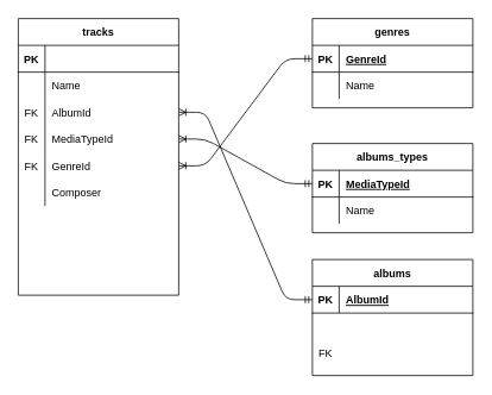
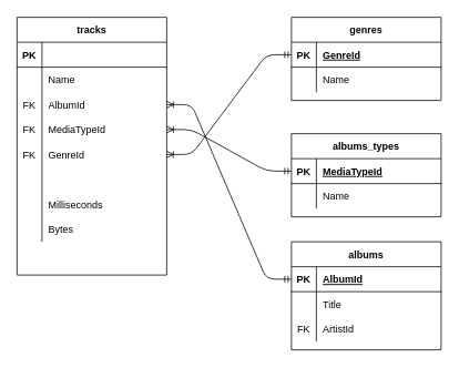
  <mxCell id="0" />
  <mxCell id="1" parent="0" />
  <mxCell id="2" value="tracks" style="shape=table;startSize=30;container=1;collapsible=1;childLayout=tableLayout;fixedRows=1;rowLines=0;fontStyle=1;align=center;resizeLast=1;" parent="1" vertex="1"><mxGeometry x="20" y="20" width="180" height="310" as="geometry" /></mxCell>
  <mxCell id="3" value="" style="shape=partialRectangle;collapsible=0;dropTarget=0;pointerEvents=0;fillColor=none;top=0;left=0;bottom=1;right=0;points=[[0,0.5],[1,0.5]];portConstraint=eastwest;" parent="2" vertex="1"><mxGeometry y="30" width="180" height="30" as="geometry" /></mxCell>
  <mxCell id="4" value="PK" style="shape=partialRectangle;connectable=0;fillColor=none;top=0;left=0;bottom=0;right=0;fontStyle=1;overflow=hidden;" parent="3" vertex="1"><mxGeometry width="30" height="30" as="geometry"><mxRectangle width="30" height="30" as="alternateBounds" /></mxGeometry></mxCell>
  <mxCell id="5" value="" style="shape=partialRectangle;collapsible=0;dropTarget=0;pointerEvents=0;fillColor=none;top=0;left=0;bottom=0;right=0;points=[[0,0.5],[1,0.5]];portConstraint=eastwest;" parent="2" vertex="1"><mxGeometry y="60" width="180" height="30" as="geometry" /></mxCell>
  <mxCell id="6" value="" style="shape=partialRectangle;connectable=0;fillColor=none;top=0;left=0;bottom=0;right=0;editable=1;overflow=hidden;" parent="5" vertex="1"><mxGeometry width="30" height="30" as="geometry"><mxRectangle width="30" height="30" as="alternateBounds" /></mxGeometry></mxCell>
  <mxCell id="7" value="Name" style="shape=partialRectangle;connectable=0;fillColor=none;top=0;left=0;bottom=0;right=0;align=left;spacingLeft=6;overflow=hidden;" parent="5" vertex="1"><mxGeometry x="30" width="150" height="30" as="geometry"><mxRectangle width="150" height="30" as="alternateBounds" /></mxGeometry></mxCell>
  <mxCell id="8" value="" style="shape=partialRectangle;collapsible=0;dropTarget=0;pointerEvents=0;fillColor=none;top=0;left=0;bottom=0;right=0;points=[[0,0.5],[1,0.5]];portConstraint=eastwest;" parent="2" vertex="1"><mxGeometry y="90" width="180" height="30" as="geometry" /></mxCell>
  <mxCell id="9" value="FK" style="shape=partialRectangle;connectable=0;fillColor=none;top=0;left=0;bottom=0;right=0;editable=1;overflow=hidden;" parent="8" vertex="1"><mxGeometry width="30" height="30" as="geometry"><mxRectangle width="30" height="30" as="alternateBounds" /></mxGeometry></mxCell>
  <mxCell id="10" value="AlbumId" style="shape=partialRectangle;connectable=0;fillColor=none;top=0;left=0;bottom=0;right=0;align=left;spacingLeft=6;overflow=hidden;" parent="8" vertex="1"><mxGeometry x="30" width="150" height="30" as="geometry"><mxRectangle width="150" height="30" as="alternateBounds" /></mxGeometry></mxCell>
  <mxCell id="11" value="" style="shape=partialRectangle;collapsible=0;dropTarget=0;pointerEvents=0;fillColor=none;top=0;left=0;bottom=0;right=0;points=[[0,0.5],[1,0.5]];portConstraint=eastwest;" parent="2" vertex="1"><mxGeometry y="120" width="180" height="30" as="geometry" /></mxCell>
  <mxCell id="12" value="FK" style="shape=partialRectangle;connectable=0;fillColor=none;top=0;left=0;bottom=0;right=0;editable=1;overflow=hidden;" parent="11" vertex="1"><mxGeometry width="30" height="30" as="geometry"><mxRectangle width="30" height="30" as="alternateBounds" /></mxGeometry></mxCell>
  <mxCell id="13" value="MediaTypeId" style="shape=partialRectangle;connectable=0;fillColor=none;top=0;left=0;bottom=0;right=0;align=left;spacingLeft=6;overflow=hidden;" parent="11" vertex="1"><mxGeometry x="30" width="150" height="30" as="geometry"><mxRectangle width="150" height="30" as="alternateBounds" /></mxGeometry></mxCell>
  <mxCell id="14" value="" style="shape=partialRectangle;collapsible=0;dropTarget=0;pointerEvents=0;fillColor=none;top=0;left=0;bottom=0;right=0;points=[[0,0.5],[1,0.5]];portConstraint=eastwest;" parent="2" vertex="1"><mxGeometry y="150" width="180" height="30" as="geometry" /></mxCell>
  <mxCell id="15" value="FK" style="shape=partialRectangle;connectable=0;fillColor=none;top=0;left=0;bottom=0;right=0;editable=1;overflow=hidden;" parent="14" vertex="1"><mxGeometry width="30" height="30" as="geometry"><mxRectangle width="30" height="30" as="alternateBounds" /></mxGeometry></mxCell>
  <mxCell id="16" value="GenreId" style="shape=partialRectangle;connectable=0;fillColor=none;top=0;left=0;bottom=0;right=0;align=left;spacingLeft=6;overflow=hidden;" parent="14" vertex="1"><mxGeometry x="30" width="150" height="30" as="geometry"><mxRectangle width="150" height="30" as="alternateBounds" /></mxGeometry></mxCell>
  <mxCell id="17" value="" style="shape=partialRectangle;collapsible=0;dropTarget=0;pointerEvents=0;fillColor=none;top=0;left=0;bottom=0;right=0;points=[[0,0.5],[1,0.5]];portConstraint=eastwest;" parent="2" vertex="1"><mxGeometry y="180" width="180" height="30" as="geometry" /></mxCell>
  <mxCell id="18" value="" style="shape=partialRectangle;connectable=0;fillColor=none;top=0;left=0;bottom=0;right=0;editable=1;overflow=hidden;" parent="17" vertex="1"><mxGeometry width="30" height="30" as="geometry"><mxRectangle width="30" height="30" as="alternateBounds" /></mxGeometry></mxCell>
- <mxCell id="19" value="Composer" style="shape=partialRectangle;connectable=0;fillColor=none;top=0;left=0;bottom=0;right=0;align=left;spacingLeft=6;overflow=hidden;" parent="17" vertex="1"><mxGeometry x="30" width="150" height="30" as="geometry"><mxRectangle width="150" height="30" as="alternateBounds" /></mxGeometry></mxCell>
  <mxCell id="20" value="" style="shape=partialRectangle;collapsible=0;dropTarget=0;pointerEvents=0;fillColor=none;top=0;left=0;bottom=0;right=0;points=[[0,0.5],[1,0.5]];portConstraint=eastwest;" parent="2" vertex="1"><mxGeometry y="210" width="180" height="30" as="geometry" /></mxCell>
  <mxCell id="21" value="" style="shape=partialRectangle;connectable=0;fillColor=none;top=0;left=0;bottom=0;right=0;editable=1;overflow=hidden;" parent="20" vertex="1"><mxGeometry width="30" height="30" as="geometry"><mxRectangle width="30" height="30" as="alternateBounds" /></mxGeometry></mxCell>
+ <mxCell id="22" value="Milliseconds" style="shape=partialRectangle;connectable=0;fillColor=none;top=0;left=0;bottom=0;right=0;align=left;spacingLeft=6;overflow=hidden;" parent="20" vertex="1"><mxGeometry x="30" width="150" height="30" as="geometry"><mxRectangle width="150" height="30" as="alternateBounds" /></mxGeometry></mxCell>
  <mxCell id="23" value="" style="shape=partialRectangle;collapsible=0;dropTarget=0;pointerEvents=0;fillColor=none;top=0;left=0;bottom=0;right=0;points=[[0,0.5],[1,0.5]];portConstraint=eastwest;" parent="2" vertex="1"><mxGeometry y="240" width="180" height="30" as="geometry" /></mxCell>
  <mxCell id="24" value="" style="shape=partialRectangle;connectable=0;fillColor=none;top=0;left=0;bottom=0;right=0;editable=1;overflow=hidden;" parent="23" vertex="1"><mxGeometry width="30" height="30" as="geometry"><mxRectangle width="30" height="30" as="alternateBounds" /></mxGeometry></mxCell>
+ <mxCell id="25" value="Bytes" style="shape=partialRectangle;connectable=0;fillColor=none;top=0;left=0;bottom=0;right=0;align=left;spacingLeft=6;overflow=hidden;" parent="23" vertex="1"><mxGeometry x="30" width="150" height="30" as="geometry"><mxRectangle width="150" height="30" as="alternateBounds" /></mxGeometry></mxCell>
  <mxCell id="26" value="" style="shape=partialRectangle;collapsible=0;dropTarget=0;pointerEvents=0;fillColor=none;top=0;left=0;bottom=0;right=0;points=[[0,0.5],[1,0.5]];portConstraint=eastwest;" parent="2" vertex="1"><mxGeometry y="270" width="180" height="30" as="geometry" /></mxCell>
  <mxCell id="27" value="" style="shape=partialRectangle;connectable=0;fillColor=none;top=0;left=0;bottom=0;right=0;editable=1;overflow=hidden;" parent="26" vertex="1"><mxGeometry width="30" height="30" as="geometry"><mxRectangle width="30" height="30" as="alternateBounds" /></mxGeometry></mxCell>
  <mxCell id="28" value="genres" style="shape=table;startSize=30;container=1;collapsible=1;childLayout=tableLayout;fixedRows=1;rowLines=0;fontStyle=1;align=center;resizeLast=1;" parent="1" vertex="1"><mxGeometry x="350" y="20" width="180" height="100" as="geometry" /></mxCell>
  <mxCell id="29" value="" style="shape=partialRectangle;collapsible=0;dropTarget=0;pointerEvents=0;fillColor=none;top=0;left=0;bottom=1;right=0;points=[[0,0.5],[1,0.5]];portConstraint=eastwest;" parent="28" vertex="1"><mxGeometry y="30" width="180" height="30" as="geometry" /></mxCell>
  <mxCell id="30" value="PK" style="shape=partialRectangle;connectable=0;fillColor=none;top=0;left=0;bottom=0;right=0;fontStyle=1;overflow=hidden;" parent="29" vertex="1"><mxGeometry width="30" height="30" as="geometry"><mxRectangle width="30" height="30" as="alternateBounds" /></mxGeometry></mxCell>
  <mxCell id="31" value="GenreId" style="shape=partialRectangle;connectable=0;fillColor=none;top=0;left=0;bottom=0;right=0;align=left;spacingLeft=6;fontStyle=5;overflow=hidden;" parent="29" vertex="1"><mxGeometry x="30" width="150" height="30" as="geometry"><mxRectangle width="150" height="30" as="alternateBounds" /></mxGeometry></mxCell>
  <mxCell id="32" value="" style="shape=partialRectangle;collapsible=0;dropTarget=0;pointerEvents=0;fillColor=none;top=0;left=0;bottom=0;right=0;points=[[0,0.5],[1,0.5]];portConstraint=eastwest;" parent="28" vertex="1"><mxGeometry y="60" width="180" height="30" as="geometry" /></mxCell>
  <mxCell id="33" value="" style="shape=partialRectangle;connectable=0;fillColor=none;top=0;left=0;bottom=0;right=0;editable=1;overflow=hidden;" parent="32" vertex="1"><mxGeometry width="30" height="30" as="geometry"><mxRectangle width="30" height="30" as="alternateBounds" /></mxGeometry></mxCell>
  <mxCell id="34" value="Name" style="shape=partialRectangle;connectable=0;fillColor=none;top=0;left=0;bottom=0;right=0;align=left;spacingLeft=6;overflow=hidden;" parent="32" vertex="1"><mxGeometry x="30" width="150" height="30" as="geometry"><mxRectangle width="150" height="30" as="alternateBounds" /></mxGeometry></mxCell>
  <mxCell id="35" value="albums_types" style="shape=table;startSize=30;container=1;collapsible=1;childLayout=tableLayout;fixedRows=1;rowLines=0;fontStyle=1;align=center;resizeLast=1;" parent="1" vertex="1"><mxGeometry x="350" y="160" width="180" height="100" as="geometry" /></mxCell>
  <mxCell id="36" value="" style="shape=partialRectangle;collapsible=0;dropTarget=0;pointerEvents=0;fillColor=none;top=0;left=0;bottom=1;right=0;points=[[0,0.5],[1,0.5]];portConstraint=eastwest;" parent="35" vertex="1"><mxGeometry y="30" width="180" height="30" as="geometry" /></mxCell>
  <mxCell id="37" value="PK" style="shape=partialRectangle;connectable=0;fillColor=none;top=0;left=0;bottom=0;right=0;fontStyle=1;overflow=hidden;" parent="36" vertex="1"><mxGeometry width="30" height="30" as="geometry"><mxRectangle width="30" height="30" as="alternateBounds" /></mxGeometry></mxCell>
  <mxCell id="38" value="MediaTypeId" style="shape=partialRectangle;connectable=0;fillColor=none;top=0;left=0;bottom=0;right=0;align=left;spacingLeft=6;fontStyle=5;overflow=hidden;" parent="36" vertex="1"><mxGeometry x="30" width="150" height="30" as="geometry"><mxRectangle width="150" height="30" as="alternateBounds" /></mxGeometry></mxCell>
  <mxCell id="39" value="" style="shape=partialRectangle;collapsible=0;dropTarget=0;pointerEvents=0;fillColor=none;top=0;left=0;bottom=0;right=0;points=[[0,0.5],[1,0.5]];portConstraint=eastwest;" parent="35" vertex="1"><mxGeometry y="60" width="180" height="30" as="geometry" /></mxCell>
  <mxCell id="40" value="" style="shape=partialRectangle;connectable=0;fillColor=none;top=0;left=0;bottom=0;right=0;editable=1;overflow=hidden;" parent="39" vertex="1"><mxGeometry width="30" height="30" as="geometry"><mxRectangle width="30" height="30" as="alternateBounds" /></mxGeometry></mxCell>
  <mxCell id="41" value="Name" style="shape=partialRectangle;connectable=0;fillColor=none;top=0;left=0;bottom=0;right=0;align=left;spacingLeft=6;overflow=hidden;" parent="39" vertex="1"><mxGeometry x="30" width="150" height="30" as="geometry"><mxRectangle width="150" height="30" as="alternateBounds" /></mxGeometry></mxCell>
  <mxCell id="42" value="" style="edgeStyle=entityRelationEdgeStyle;fontSize=12;html=1;endArrow=ERmandOne;startArrow=ERoneToMany;entryX=0;entryY=0.5;entryDx=0;entryDy=0;startFill=0;" parent="1" source="11" target="36" edge="1"><mxGeometry width="100" height="100" relative="1" as="geometry"><mxPoint x="200" y="160" as="sourcePoint" /><mxPoint x="300" y="60" as="targetPoint" /></mxGeometry></mxCell>
  <mxCell id="43" value="albums" style="shape=table;startSize=30;container=1;collapsible=1;childLayout=tableLayout;fixedRows=1;rowLines=0;fontStyle=1;align=center;resizeLast=1;" vertex="1" parent="1"><mxGeometry x="350" y="290" width="180" height="130" as="geometry" /></mxCell>
  <mxCell id="44" value="" style="shape=partialRectangle;collapsible=0;dropTarget=0;pointerEvents=0;fillColor=none;top=0;left=0;bottom=1;right=0;points=[[0,0.5],[1,0.5]];portConstraint=eastwest;" vertex="1" parent="43"><mxGeometry y="30" width="180" height="30" as="geometry" /></mxCell>
  <mxCell id="45" value="PK" style="shape=partialRectangle;connectable=0;fillColor=none;top=0;left=0;bottom=0;right=0;fontStyle=1;overflow=hidden;" vertex="1" parent="44"><mxGeometry width="30" height="30" as="geometry"><mxRectangle width="30" height="30" as="alternateBounds" /></mxGeometry></mxCell>
  <mxCell id="46" value="AlbumId" style="shape=partialRectangle;connectable=0;fillColor=none;top=0;left=0;bottom=0;right=0;align=left;spacingLeft=6;fontStyle=5;overflow=hidden;" vertex="1" parent="44"><mxGeometry x="30" width="150" height="30" as="geometry"><mxRectangle width="150" height="30" as="alternateBounds" /></mxGeometry></mxCell>
  <mxCell id="47" value="" style="shape=partialRectangle;collapsible=0;dropTarget=0;pointerEvents=0;fillColor=none;top=0;left=0;bottom=0;right=0;points=[[0,0.5],[1,0.5]];portConstraint=eastwest;" vertex="1" parent="43"><mxGeometry y="60" width="180" height="30" as="geometry" /></mxCell>
  <mxCell id="48" value="" style="shape=partialRectangle;connectable=0;fillColor=none;top=0;left=0;bottom=0;right=0;editable=1;overflow=hidden;" vertex="1" parent="47"><mxGeometry width="30" height="30" as="geometry"><mxRectangle width="30" height="30" as="alternateBounds" /></mxGeometry></mxCell>
+ <mxCell id="49" value="Title" style="shape=partialRectangle;connectable=0;fillColor=none;top=0;left=0;bottom=0;right=0;align=left;spacingLeft=6;overflow=hidden;" vertex="1" parent="47"><mxGeometry x="30" width="150" height="30" as="geometry"><mxRectangle width="150" height="30" as="alternateBounds" /></mxGeometry></mxCell>
  <mxCell id="50" value="" style="shape=partialRectangle;collapsible=0;dropTarget=0;pointerEvents=0;fillColor=none;top=0;left=0;bottom=0;right=0;points=[[0,0.5],[1,0.5]];portConstraint=eastwest;" vertex="1" parent="43"><mxGeometry y="90" width="180" height="30" as="geometry" /></mxCell>
  <mxCell id="51" value="FK" style="shape=partialRectangle;connectable=0;fillColor=none;top=0;left=0;bottom=0;right=0;editable=1;overflow=hidden;" vertex="1" parent="50"><mxGeometry width="30" height="30" as="geometry"><mxRectangle width="30" height="30" as="alternateBounds" /></mxGeometry></mxCell>
+ <mxCell id="52" value="ArtistId" style="shape=partialRectangle;connectable=0;fillColor=none;top=0;left=0;bottom=0;right=0;align=left;spacingLeft=6;overflow=hidden;" vertex="1" parent="50"><mxGeometry x="30" width="150" height="30" as="geometry"><mxRectangle width="150" height="30" as="alternateBounds" /></mxGeometry></mxCell>
  <mxCell id="53" value="" style="edgeStyle=entityRelationEdgeStyle;fontSize=12;html=1;endArrow=ERoneToMany;startArrow=ERmandOne;entryX=1;entryY=0.5;entryDx=0;entryDy=0;exitX=0;exitY=0.5;exitDx=0;exitDy=0;" edge="1" parent="1" source="44" target="8"><mxGeometry width="100" height="100" relative="1" as="geometry"><mxPoint x="220" y="370" as="sourcePoint" /><mxPoint x="320" y="270" as="targetPoint" /></mxGeometry></mxCell>
  <mxCell id="54" value="" style="edgeStyle=entityRelationEdgeStyle;fontSize=12;html=1;endArrow=ERoneToMany;startArrow=ERmandOne;entryX=1;entryY=0.5;entryDx=0;entryDy=0;exitX=0;exitY=0.5;exitDx=0;exitDy=0;" edge="1" parent="1" source="29" target="14"><mxGeometry width="100" height="100" relative="1" as="geometry"><mxPoint x="270" y="310" as="sourcePoint" /><mxPoint x="290" y="160" as="targetPoint" /></mxGeometry></mxCell>
